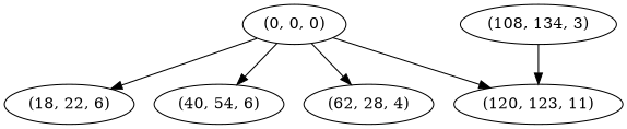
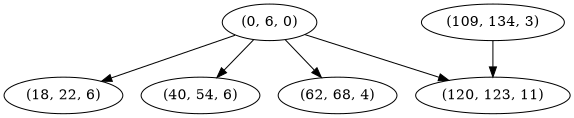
  digraph {
-   "(0, 0, 0)"
+   "(0, 0, 0)" [label="(0, 6, 0)"]
    "(18, 22, 6)"
    n3 [label="(40, 54, 6)"]
-   "(62, 68, 4)" [label="(62, 28, 4)"]
+   "(62, 68, 4)"
    "(120, 123, 11)"
-   "(108, 134, 3)"
+   "(108, 134, 3)" [label="(109, 134, 3)"]
    "(0, 0, 0)" -> "(18, 22, 6)"
    "(0, 0, 0)" -> n3
    "(0, 0, 0)" -> "(62, 68, 4)"
    "(0, 0, 0)" -> "(120, 123, 11)"
    "(108, 134, 3)" -> "(120, 123, 11)"
  }
